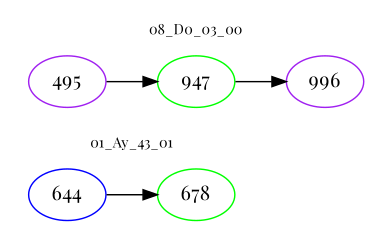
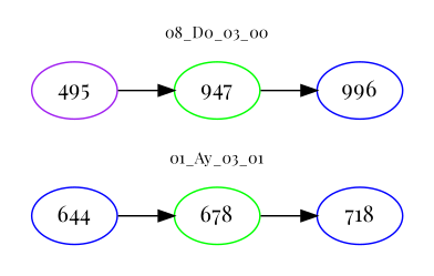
  digraph {
    fontname="Playfair Display"
    rankdir=LR
    node [color=blue fontname="Playfair Display"]
    edge [color=black fontname="Playfair Display"]
    n1 [label=644]
    n2 [color=green label=678]
+   n3 [label=718]
    n4 [color=purple label=495]
    n5 [color=green label=947]
-   n6 [color=purple label=996]
+   n6 [label=996]
    subgraph cluster_1 {
      color=white
      fontsize=10
-     label="01_Ay_43_01"
+     label="01_Ay_03_01"
      n1
      n2
+     n3
    }
    subgraph cluster_2 {
      color=white
      fontsize=10
      label="08_D0_03_00"
      n4
      n5
      n6
    }
    n1 -> n2
+   n2 -> n3
    n4 -> n5
    n5 -> n6
  }
